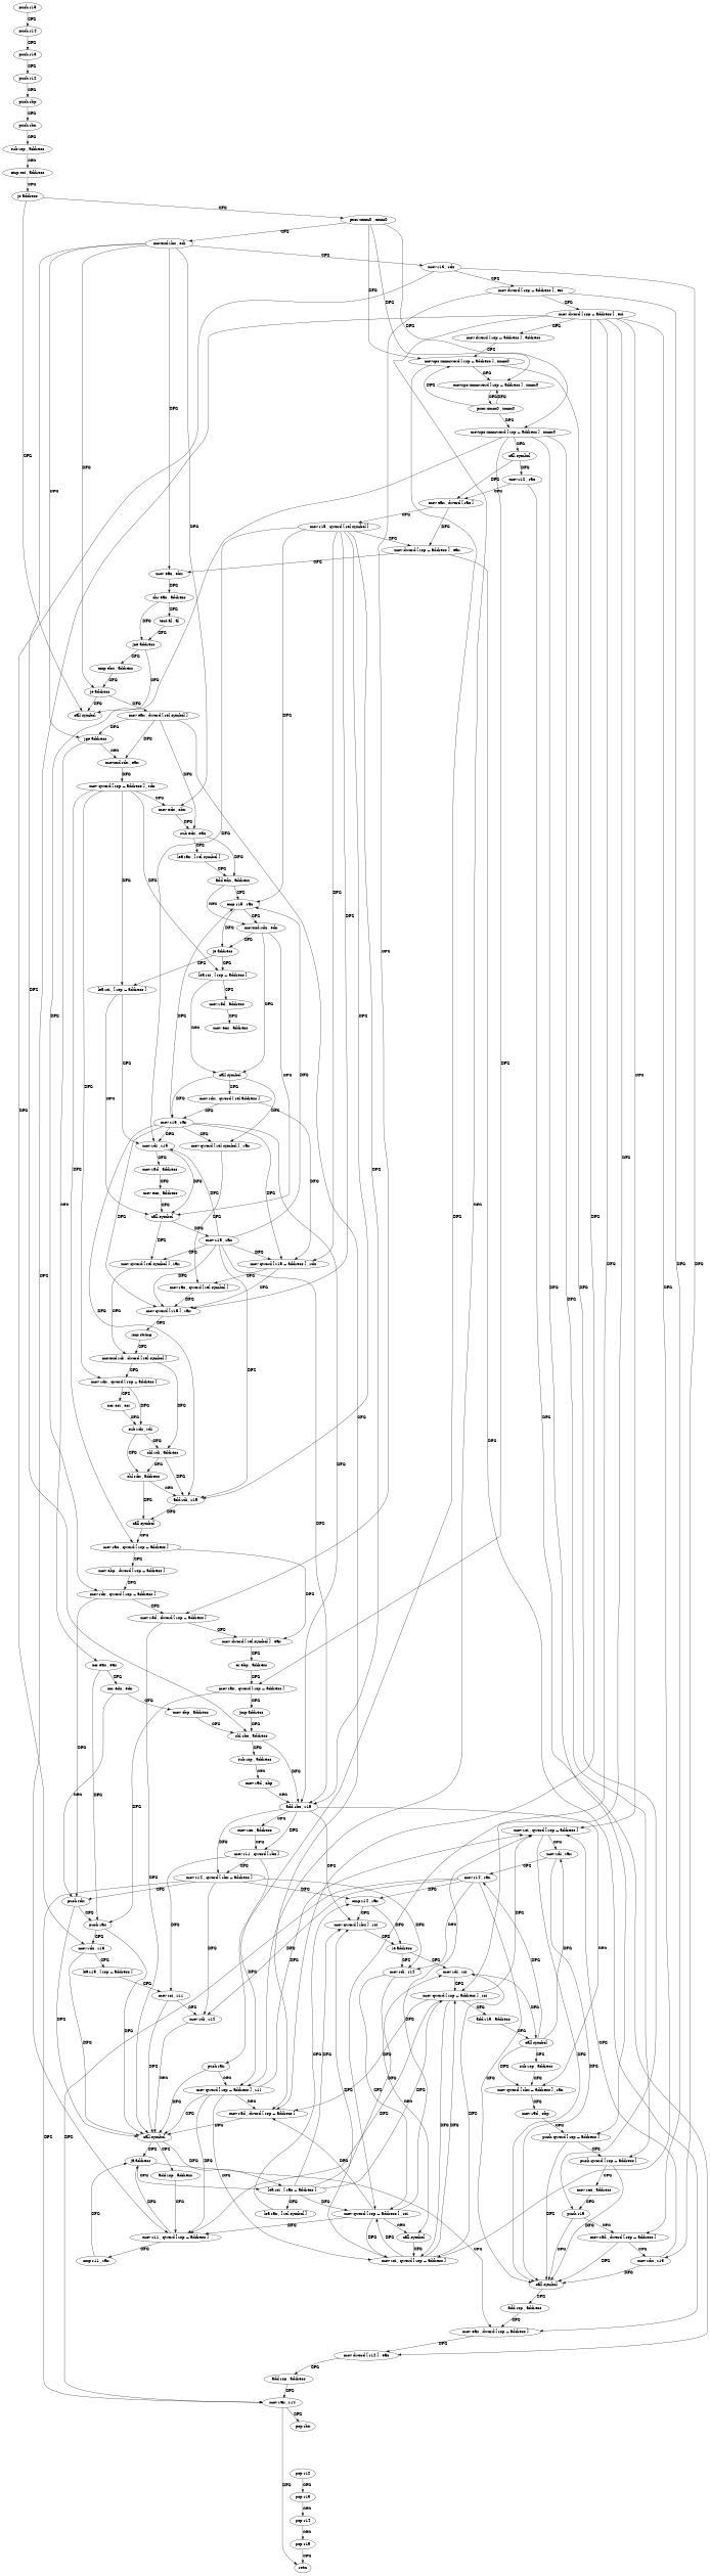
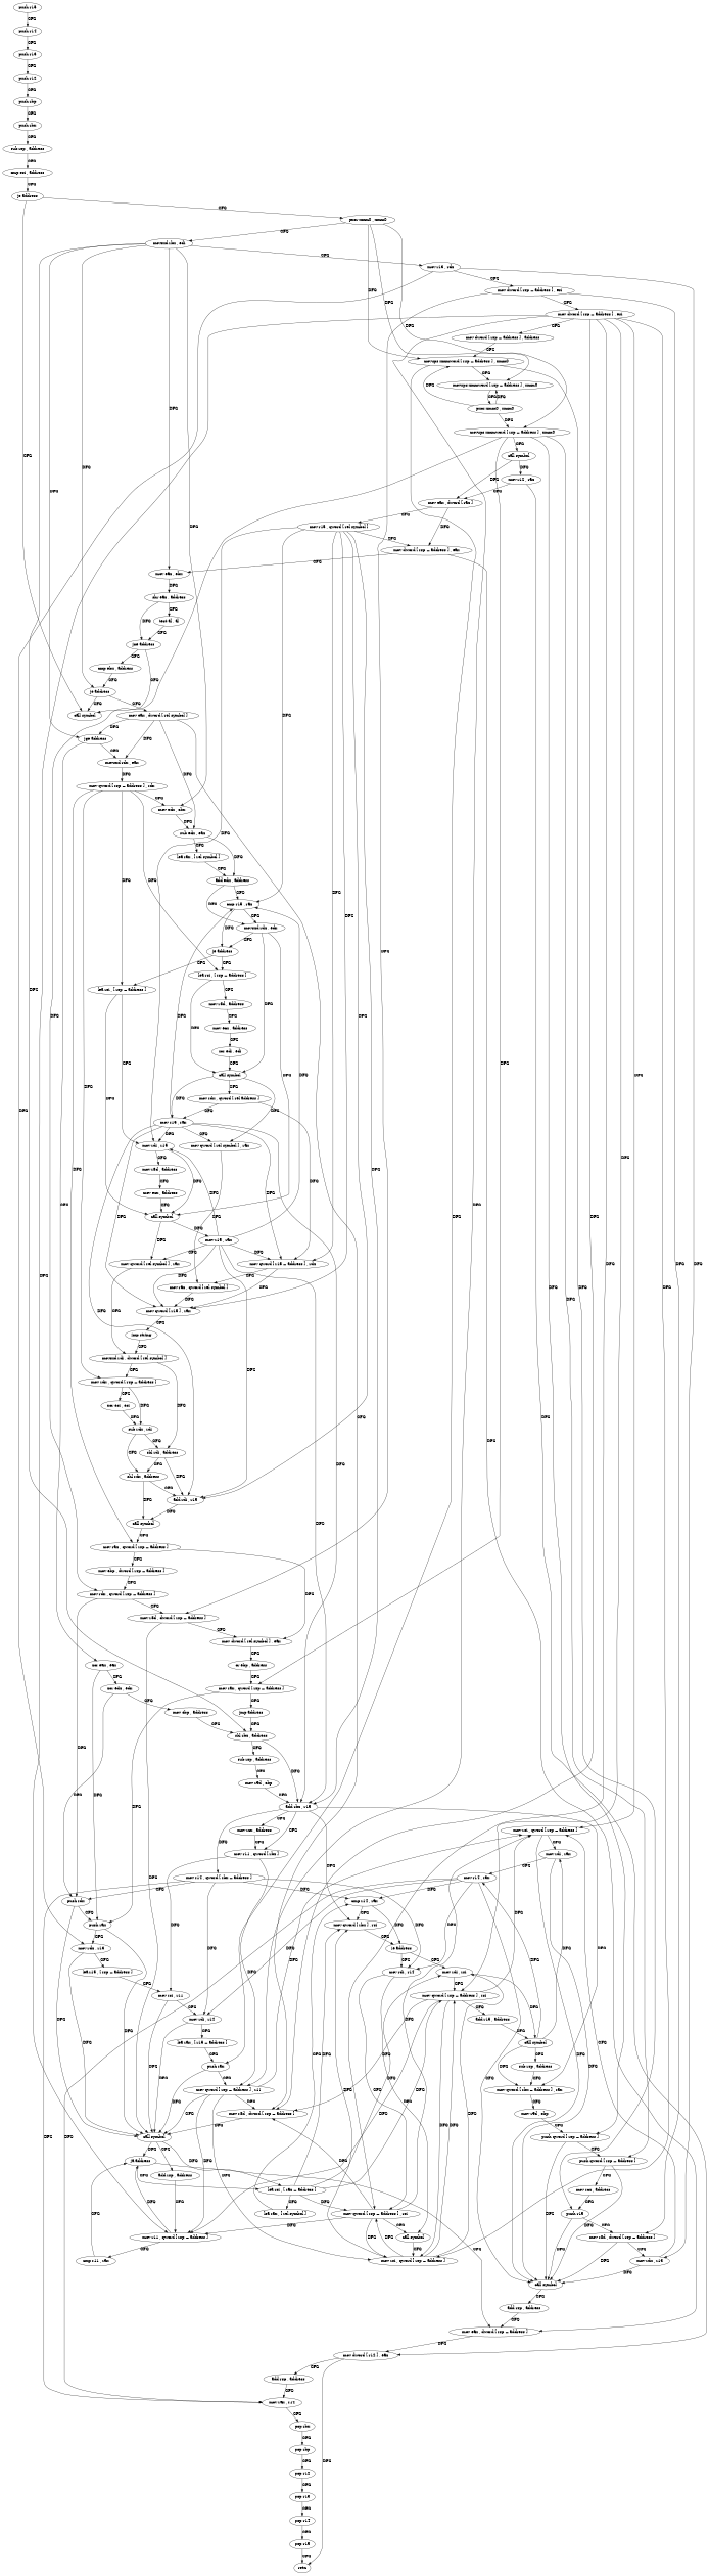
  digraph {
    n1 [label="push r15"]
    n2 [label="push r14"]
    n3 [label="push r13"]
    n4 [label="push r12"]
    n5 [label="push rbp"]
    n6 [label="push rbx"]
    n7 [label="sub rsp , address"]
    n8 [label="cmp esi , address"]
    n9 [label="je address"]
    n10 [label="call symbol"]
    n11 [label="pxor xmm0 , xmm0"]
    n12 [label="movsxd rbx , edi"]
    n13 [label="movups xmmword [ rsp + address ] , xmm0"]
    n14 [label="movups xmmword [ rsp + address ] , xmm0"]
    n15 [label="movups xmmword [ rsp + address ] , xmm0"]
    n16 [label="mov r13 , rdx"]
    n17 [label="mov eax , ebx"]
    n18 [label="je address"]
    n19 [label="jge address"]
    n20 [label="mov edx , ebx"]
    n21 [label="shl rbx , address"]
    n22 [label="push rax"]
    n23 [label="push r15"]
    n24 [label="pxor xmm0 , xmm0"]
    n25 [label="call symbol"]
    n26 [label="mov rdx , qword [ rsp + address ]"]
    n27 [label="mov rax , qword [ rsp + address ]"]
    n28 [label="push qword [ rsp + address ]"]
    n29 [label="push qword [ rsp + address ]"]
    n30 [label="mov dword [ rsp + address ] , esi"]
    n31 [label="mov rdx , r13"]
    n32 [label="mov rdx , r13"]
    n33 [label="shr eax , address"]
    n34 [label="mov eax , dword [ rel symbol ]"]
    n35 [label="movsxd rdx , eax"]
    n36 [label="xor eax , eax"]
    n37 [label="sub edx , eax"]
    n38 [label="add rbx , r15"]
    n39 [label="sub rsp , address"]
    n40 [label="mov dword [ rsp + address ] , esi"]
    n41 [label="mov r8d , dword [ rsp + address ]"]
    n42 [label="mov r8d , dword [ rsp + address ]"]
    n43 [label="call symbol"]
    n44 [label="lea r15 , [ rsp + address ]"]
    n45 [label="mov rsi , qword [ rsp + address ]"]
    n46 [label="call symbol"]
    n47 [label="mov dword [ rsp + address ] , address"]
    n48 [label="mov r8d , dword [ rsp + address ]"]
    n49 [label="mov qword [ rsp + address ] , r11"]
    n50 [label="mov r11 , qword [ rsp + address ]"]
    n51 [label="mov qword [ rsp + address ] , rsi"]
    n52 [label="mov qword [ rsp + address ] , rsi"]
    n53 [label="mov rsi , qword [ rsp + address ]"]
    n54 [label="mov dword [ rel symbol ] , eax"]
    n55 [label="ja address"]
    n56 [label="cmp r11 , rax"]
    n57 [label="add r15 , address"]
    n58 [label="mov rdi , rax"]
    n59 [label="call symbol"]
    n60 [label="mov qword [ rbx ] , rsi"]
    n61 [label="mov rdi , rsi"]
    n62 [label="mov r12 , rax"]
    n63 [label="mov eax , dword [ rax ]"]
    n64 [label="push rdx"]
    n65 [label="push rax"]
    n66 [label="jmp address"]
    n67 [label="mov rcx , address"]
    n68 [label="mov dword [ r12 ] , eax"]
    n69 [label="mov r15 , qword [ rel symbol ]"]
    n70 [label="mov dword [ rsp + address ] , eax"]
    n71 [label="add rsp , address"]
    n72 [label="cmp r15 , rax"]
    n73 [label="mov qword [ r15 + address ] , rdx"]
    n74 [label="mov qword [ r15 ] , rax"]
    n75 [label="mov rdi , r15"]
    n76 [label="add rdi , r15"]
    n77 [label="mov eax , dword [ rsp + address ]"]
    n78 [label="movsxd rdx , edx"]
    n79 [label="je address"]
    n80 [label="mov rax , qword [ rel symbol ]"]
    n81 [label="jmp string"]
    n82 [label="call symbol"]
    n83 [label="mov r8d , address"]
    n84 [label="call symbol"]
    n85 [label="mov rcx , address"]
    n86 [label="mov r11 , qword [ rbx ]"]
    n87 [label="mov r14 , qword [ rbx + address ]"]
    n88 [label="mov qword [ rbx + address ] , rax"]
    n89 [label="test al , al"]
    n90 [label="jne address"]
    n91 [label="cmp ebx , address"]
    n92 [label="mov qword [ rsp + address ] , rdx"]
    n93 [label="lea rax , [ rel symbol ]"]
    n94 [label="add edx , address"]
    n95 [label="lea rsi , [ rax + address ]"]
    n96 [label="add rsp , address"]
    n97 [label="xor edx , edx"]
    n98 [label="lea rsi , [ rsp + address ]"]
    n99 [label="lea rsi , [ rsp + address ]"]
    n100 [label="mov rdx , qword [ rsp + address ]"]
    n101 [label="mov rax , qword [ rsp + address ]"]
    n102 [label="mov ebp , address"]
    n103 [label="call symbol"]
    n104 [label="mov r8d , address"]
    n105 [label="sub rdx , rdi"]
    n106 [label="xor esi , esi"]
    n107 [label="mov ebp , dword [ rsp + address ]"]
    n108 [label="mov rdx , qword [ rel address ]"]
    n109 [label="mov r15 , rax"]
    n110 [label="mov qword [ rel symbol ] , rax"]
    n111 [label="mov r15 , rax"]
    n112 [label="mov qword [ rel symbol ] , rax"]
    n113 [label="mov ecx , address"]
    n114 [label="mov r9d , ebp"]
+   n115 [label="xor edi , edi"]
    n116 [label="movsxd rdi , dword [ rel symbol ]"]
    n117 [label="shl rdi , address"]
    n118 [label="shl rdx , address"]
    n119 [label="mov ecx , address"]
    n120 [label="mov rax , r14"]
    n121 [label="pop rbx"]
    n122 [label=retn]
+   n123 [label="pop rbp"]
    n124 [label="pop r12"]
    n125 [label="pop r13"]
    n126 [label="pop r14"]
    n127 [label="pop r15"]
    n128 [label="lea rax , [ rel symbol ]"]
    n129 [label="cmp r14 , rax"]
    n130 [label="je address"]
    n131 [label="call symbol"]
    n132 [label="mov rdi , r14"]
    n133 [label="sub rsp , address"]
    n134 [label="mov r14 , rax"]
    n135 [label="or ebp , address"]
    n136 [label="mov rsi , r11"]
    n137 [label="mov rdi , r14"]
    n138 [label="mov r9d , ebp"]
+   n139 [label="lea rax , [ r15 + address ]"]
    n140 [label="add rsp , address"]
    n1 -> n2 [label=CFG]
    n2 -> n3 [label=CFG]
    n3 -> n4 [label=CFG]
    n4 -> n5 [label=CFG]
    n5 -> n6 [label=CFG]
    n6 -> n7 [label=CFG]
    n7 -> n8 [label=CFG]
    n8 -> n9 [label=CFG]
    n9 -> n10 [label=CFG]
    n9 -> n11 [label=CFG]
    n11 -> n12 [label=CFG]
    n11 -> n13 [label=DFG]
    n11 -> n14 [label=DFG]
    n11 -> n15 [label=DFG]
    n12 -> n16 [label=CFG]
    n12 -> n17 [label=DFG]
    n12 -> n18 [label=DFG]
    n12 -> n19 [label=DFG]
    n12 -> n20 [label=DFG]
    n12 -> n21 [label=DFG]
    n13 -> n14 [label=CFG]
    n13 -> n22 [label=DFG]
    n13 -> n23 [label=DFG]
    n14 -> n24 [label=CFG]
    n15 -> n25 [label=CFG]
    n15 -> n26 [label=DFG]
    n15 -> n27 [label=DFG]
    n15 -> n28 [label=DFG]
    n15 -> n29 [label=DFG]
    n16 -> n30 [label=CFG]
    n16 -> n31 [label=DFG]
    n16 -> n32 [label=DFG]
    n17 -> n33 [label=DFG]
    n18 -> n10 [label=CFG]
    n18 -> n34 [label=CFG]
    n19 -> n35 [label=CFG]
    n19 -> n36 [label=CFG]
    n20 -> n37 [label=DFG]
    n21 -> n38 [label=DFG]
    n21 -> n39 [label=CFG]
    n22 -> n43 [label=DFG]
    n22 -> n49 [label=CFG]
    n23 -> n42 [label=CFG]
    n23 -> n46 [label=DFG]
    n24 -> n13 [label=DFG]
    n24 -> n14 [label=DFG]
    n24 -> n15 [label=DFG]
    n25 -> n62 [label=DFG]
    n25 -> n63 [label=DFG]
    n26 -> n41 [label=CFG]
    n26 -> n64 [label=DFG]
    n27 -> n65 [label=DFG]
    n27 -> n66 [label=CFG]
    n28 -> n29 [label=CFG]
    n28 -> n46 [label=DFG]
    n29 -> n46 [label=DFG]
    n29 -> n67 [label=CFG]
    n30 -> n40 [label=CFG]
    n30 -> n41 [label=DFG]
    n30 -> n42 [label=DFG]
    n31 -> n43 [label=DFG]
    n31 -> n44 [label=CFG]
    n32 -> n45 [label=CFG]
    n32 -> n46 [label=DFG]
    n33 -> n89 [label=CFG]
    n33 -> n90 [label=DFG]
    n34 -> n19 [label=DFG]
    n34 -> n35 [label=DFG]
    n34 -> n37 [label=DFG]
    n34 -> n48 [label=CFG]
    n35 -> n92 [label=DFG]
    n36 -> n65 [label=DFG]
    n36 -> n97 [label=CFG]
    n37 -> n93 [label=CFG]
    n37 -> n94 [label=DFG]
    n38 -> n60 [label=DFG]
    n38 -> n85 [label=CFG]
-   n38 -> n86 [label=DFG]
+   n38 -> n86 [label=CFG]
    n38 -> n87 [label=DFG]
    n38 -> n88 [label=DFG]
    n39 -> n114 [label=CFG]
    n40 -> n45 [label=DFG]
    n40 -> n47 [label=CFG]
    n40 -> n48 [label=DFG]
    n40 -> n49 [label=DFG]
    n40 -> n50 [label=DFG]
    n40 -> n51 [label=DFG]
    n40 -> n52 [label=DFG]
    n40 -> n53 [label=DFG]
    n41 -> n43 [label=DFG]
    n41 -> n54 [label=CFG]
    n42 -> n32 [label=CFG]
    n42 -> n46 [label=DFG]
    n43 -> n55 [label=DFG]
    n43 -> n95 [label=DFG]
    n43 -> n96 [label=CFG]
    n44 -> n136 [label=CFG]
    n45 -> n46 [label=DFG]
    n45 -> n58 [label=CFG]
    n46 -> n140 [label=CFG]
    n47 -> n13 [label=CFG]
    n48 -> n43 [label=DFG]
    n49 -> n43 [label=CFG]
    n49 -> n45 [label=DFG]
    n49 -> n48 [label=DFG]
    n49 -> n50 [label=DFG]
    n49 -> n53 [label=DFG]
    n50 -> n55 [label=DFG]
    n50 -> n56 [label=CFG]
    n51 -> n45 [label=DFG]
    n51 -> n48 [label=DFG]
    n51 -> n50 [label=DFG]
    n51 -> n53 [label=DFG]
    n51 -> n57 [label=CFG]
    n52 -> n45 [label=DFG]
    n52 -> n48 [label=DFG]
    n52 -> n50 [label=DFG]
    n52 -> n53 [label=DFG]
    n52 -> n59 [label=CFG]
    n53 -> n51 [label=DFG]
    n53 -> n52 [label=DFG]
    n53 -> n60 [label=DFG]
    n53 -> n61 [label=DFG]
    n54 -> n135 [label=CFG]
    n55 -> n77 [label=CFG]
    n55 -> n95 [label=CFG]
    n56 -> n55 [label=CFG]
    n57 -> n131 [label=CFG]
    n58 -> n46 [label=DFG]
    n58 -> n134 [label=CFG]
    n59 -> n53 [label=CFG]
    n60 -> n130 [label=CFG]
    n61 -> n51 [label=CFG]
    n61 -> n131 [label=DFG]
    n62 -> n63 [label=CFG]
    n62 -> n68 [label=DFG]
    n63 -> n69 [label=CFG]
    n63 -> n70 [label=DFG]
    n64 -> n43 [label=DFG]
    n64 -> n65 [label=CFG]
    n65 -> n31 [label=CFG]
    n65 -> n43 [label=DFG]
    n66 -> n21 [label=CFG]
    n67 -> n23 [label=CFG]
    n68 -> n71 [label=CFG]
    n69 -> n38 [label=DFG]
    n69 -> n70 [label=CFG]
    n69 -> n72 [label=DFG]
    n69 -> n73 [label=DFG]
    n69 -> n74 [label=DFG]
    n69 -> n75 [label=DFG]
    n69 -> n76 [label=DFG]
    n70 -> n17 [label=CFG]
    n70 -> n77 [label=DFG]
    n71 -> n120 [label=CFG]
    n72 -> n78 [label=CFG]
    n72 -> n79 [label=DFG]
    n73 -> n74 [label=CFG]
    n73 -> n80 [label=CFG]
    n74 -> n81 [label=CFG]
    n75 -> n82 [label=DFG]
    n75 -> n83 [label=CFG]
    n76 -> n84 [label=DFG]
    n77 -> n68 [label=DFG]
    n78 -> n79 [label=CFG]
    n78 -> n82 [label=DFG]
    n78 -> n103 [label=DFG]
    n79 -> n98 [label=CFG]
    n79 -> n99 [label=CFG]
    n80 -> n74 [label=DFG]
    n81 -> n116 [label=CFG]
    n82 -> n111 [label=DFG]
    n82 -> n112 [label=DFG]
    n83 -> n119 [label=CFG]
    n84 -> n101 [label=CFG]
    n85 -> n86 [label=CFG]
    n86 -> n49 [label=DFG]
-   n86 -> n87 [label=CFG]
    n86 -> n136 [label=DFG]
    n87 -> n64 [label=CFG]
    n87 -> n120 [label=DFG]
    n87 -> n129 [label=DFG]
    n87 -> n132 [label=DFG]
    n87 -> n137 [label=DFG]
    n88 -> n138 [label=CFG]
    n89 -> n90 [label=CFG]
    n90 -> n10 [label=CFG]
    n90 -> n91 [label=CFG]
    n91 -> n18 [label=CFG]
    n92 -> n20 [label=CFG]
    n92 -> n98 [label=DFG]
    n92 -> n99 [label=DFG]
    n92 -> n100 [label=DFG]
    n92 -> n101 [label=DFG]
    n93 -> n94 [label=CFG]
    n94 -> n72 [label=CFG]
    n94 -> n78 [label=DFG]
    n95 -> n51 [label=DFG]
    n95 -> n52 [label=DFG]
    n95 -> n60 [label=DFG]
    n95 -> n61 [label=DFG]
    n95 -> n128 [label=CFG]
    n96 -> n50 [label=CFG]
    n97 -> n64 [label=DFG]
    n97 -> n102 [label=CFG]
    n98 -> n103 [label=DFG]
    n98 -> n104 [label=CFG]
    n99 -> n75 [label=CFG]
    n99 -> n82 [label=DFG]
    n100 -> n105 [label=DFG]
    n100 -> n106 [label=CFG]
    n101 -> n54 [label=DFG]
    n101 -> n107 [label=CFG]
    n102 -> n21 [label=CFG]
    n103 -> n108 [label=CFG]
    n103 -> n109 [label=DFG]
    n103 -> n110 [label=DFG]
    n104 -> n113 [label=CFG]
    n105 -> n117 [label=CFG]
    n105 -> n118 [label=CFG]
    n106 -> n105 [label=CFG]
    n107 -> n26 [label=CFG]
    n108 -> n73 [label=DFG]
    n108 -> n109 [label=CFG]
    n109 -> n38 [label=DFG]
    n109 -> n72 [label=DFG]
    n109 -> n73 [label=DFG]
    n109 -> n74 [label=DFG]
    n109 -> n75 [label=DFG]
    n109 -> n76 [label=DFG]
    n109 -> n110 [label=CFG]
    n110 -> n80 [label=CFG]
    n111 -> n38 [label=DFG]
    n111 -> n72 [label=DFG]
    n111 -> n73 [label=DFG]
    n111 -> n74 [label=DFG]
    n111 -> n75 [label=DFG]
    n111 -> n76 [label=DFG]
    n111 -> n112 [label=CFG]
    n112 -> n116 [label=CFG]
+   n113 -> n115 [label=CFG]
    n114 -> n38 [label=CFG]
+   n115 -> n103 [label=CFG]
    n116 -> n100 [label=CFG]
    n116 -> n117 [label=DFG]
    n117 -> n76 [label=DFG]
    n117 -> n118 [label=CFG]
    n118 -> n76 [label=CFG]
    n118 -> n84 [label=DFG]
    n119 -> n82 [label=CFG]
    n120 -> n121 [label=CFG]
-   n120 -> n122 [label=DFG]
+   n68 -> n122 [label=DFG]
+   n121 -> n123 [label=CFG]
+   n123 -> n124 [label=CFG]
    n124 -> n125 [label=CFG]
    n125 -> n126 [label=CFG]
    n126 -> n127 [label=CFG]
    n127 -> n122 [label=CFG]
    n128 -> n129 [label=CFG]
    n129 -> n60 [label=CFG]
    n129 -> n130 [label=DFG]
    n130 -> n61 [label=CFG]
    n130 -> n132 [label=CFG]
    n131 -> n58 [label=DFG]
    n131 -> n88 [label=DFG]
    n131 -> n133 [label=CFG]
    n131 -> n134 [label=DFG]
    n132 -> n52 [label=CFG]
    n132 -> n59 [label=DFG]
    n133 -> n88 [label=CFG]
    n134 -> n46 [label=CFG]
    n134 -> n120 [label=DFG]
    n134 -> n129 [label=DFG]
    n134 -> n132 [label=DFG]
    n134 -> n137 [label=DFG]
    n135 -> n27 [label=CFG]
    n136 -> n43 [label=DFG]
    n136 -> n137 [label=CFG]
    n137 -> n43 [label=DFG]
+   n137 -> n139 [label=CFG]
    n138 -> n28 [label=CFG]
+   n139 -> n22 [label=CFG]
    n140 -> n77 [label=CFG]
  }
